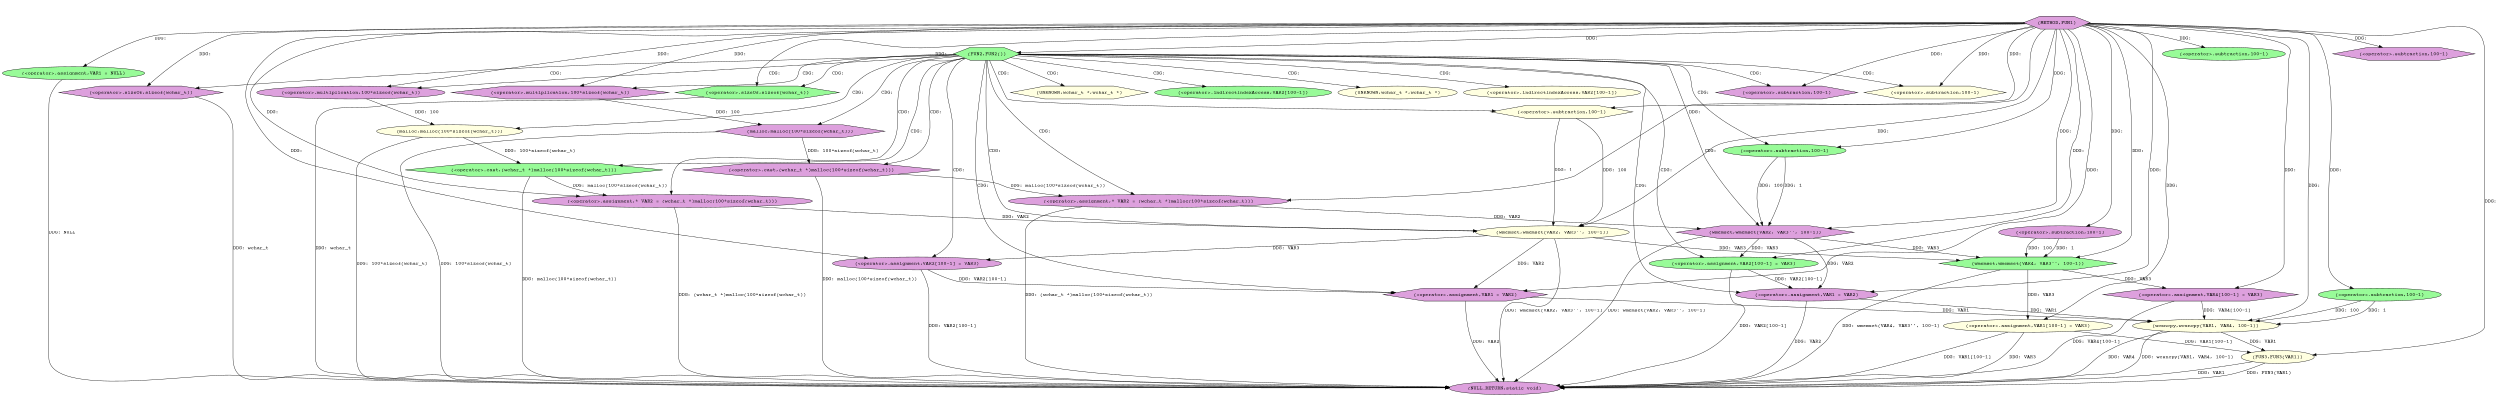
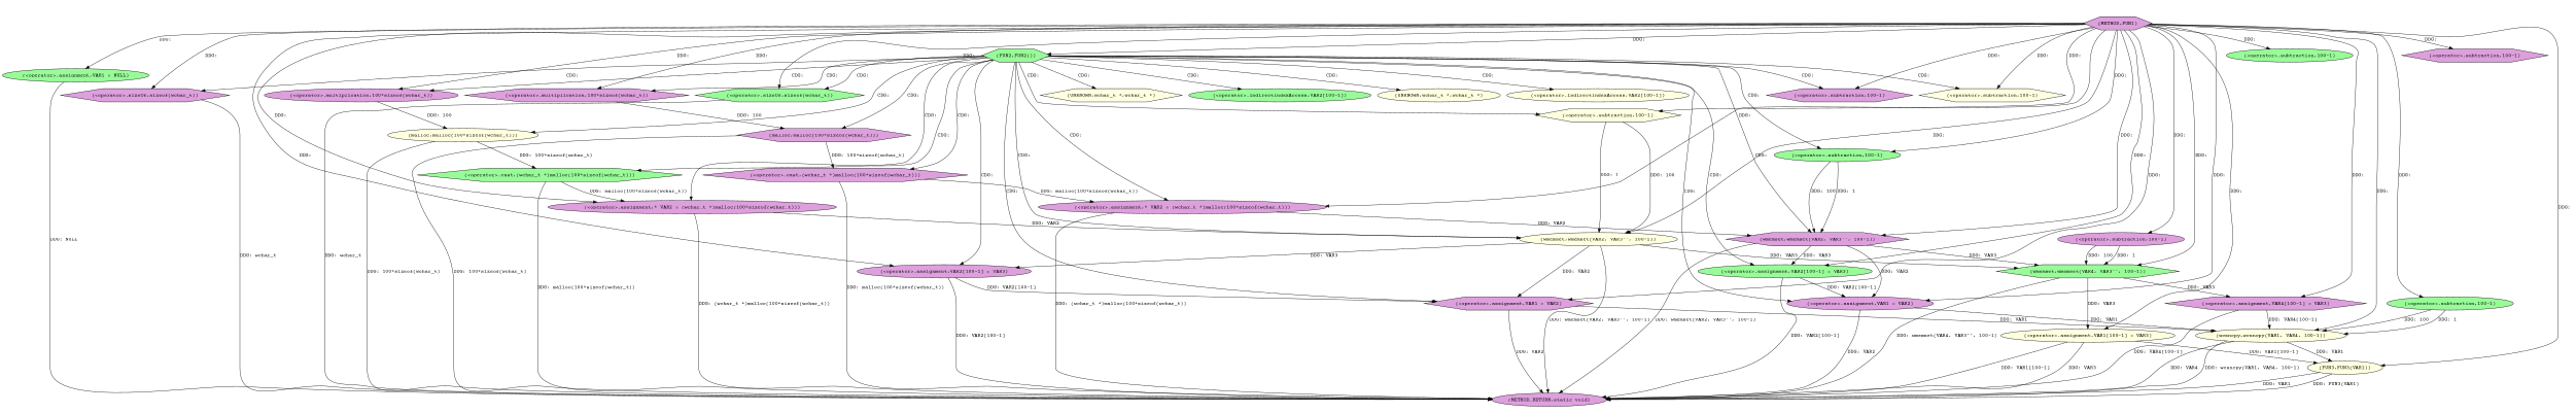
  digraph {
    fontname="Courier Prime"
    node [fillcolor=plum fontname="Courier Prime" shape=ellipse style=filled]
    edge [fontname="Courier Prime"]
    n1 [label="(METHOD,FUN1)" shape=hexagon]
    n2 [fillcolor=palegreen label="(<operator>.assignment,VAR1 = NULL)"]
    n3 [fillcolor=palegreen label="(FUN2,FUN2())" shape=hexagon]
    n4 [label="(<operator>.assignment,* VAR2 = (wchar_t *)malloc(100*sizeof(wchar_t)))"]
    n5 [label="(<operator>.multiplication,100*sizeof(wchar_t))"]
    n6 [fillcolor=palegreen label="(<operator>.sizeOf,sizeof(wchar_t))" shape=hexagon]
    n7 [fillcolor=lightyellow label="(wmemset,wmemset(VAR2, VAR3'', 100-1))"]
    n8 [fillcolor=lightyellow label="(<operator>.subtraction,100-1)" shape=hexagon]
    n9 [label="(<operator>.assignment,VAR2[100-1] = VAR3)"]
    n10 [fillcolor=lightyellow label="(<operator>.subtraction,100-1)" shape=hexagon]
    n11 [label="(<operator>.assignment,VAR1 = VAR2)" shape=hexagon]
    n12 [label="(<operator>.assignment,* VAR2 = (wchar_t *)malloc(100*sizeof(wchar_t)))"]
    n13 [label="(<operator>.multiplication,100*sizeof(wchar_t))" shape=hexagon]
    n14 [label="(<operator>.sizeOf,sizeof(wchar_t))" shape=hexagon]
    n15 [label="(wmemset,wmemset(VAR2, VAR3'', 100-1))" shape=hexagon]
    n16 [fillcolor=palegreen label="(<operator>.subtraction,100-1)"]
    n17 [fillcolor=palegreen label="(<operator>.assignment,VAR2[100-1] = VAR3)"]
    n18 [label="(<operator>.subtraction,100-1)" shape=hexagon]
    n19 [label="(<operator>.assignment,VAR1 = VAR2)"]
    n20 [fillcolor=palegreen label="(wmemset,wmemset(VAR4, VAR3'', 100-1))" shape=hexagon]
    n21 [label="(<operator>.subtraction,100-1)"]
    n22 [label="(<operator>.assignment,VAR4[100-1] = VAR3)" shape=hexagon]
    n23 [fillcolor=palegreen label="(<operator>.subtraction,100-1)"]
    n24 [fillcolor=lightyellow label="(wcsncpy,wcsncpy(VAR1, VAR4, 100-1))"]
    n25 [fillcolor=palegreen label="(<operator>.subtraction,100-1)"]
    n26 [fillcolor=lightyellow label="(<operator>.assignment,VAR1[100-1] = VAR3)"]
    n27 [label="(<operator>.subtraction,100-1)" shape=hexagon]
    n28 [fillcolor=lightyellow label="(FUN3,FUN3(VAR1))"]
-   n29 [label="(NULL_RETURN,static void)"]
+   n29 [label="(METHOD_RETURN,static void)"]
    n30 [fillcolor=palegreen label="(<operator>.cast,(wchar_t *)malloc(100*sizeof(wchar_t)))" shape=hexagon]
    n31 [fillcolor=lightyellow label="(malloc,malloc(100*sizeof(wchar_t)))"]
    n32 [label="(<operator>.cast,(wchar_t *)malloc(100*sizeof(wchar_t)))" shape=hexagon]
    n33 [label="(malloc,malloc(100*sizeof(wchar_t)))" shape=hexagon]
    n34 [fillcolor=lightyellow label="(UNKNOWN,wchar_t *,wchar_t *)" shape=hexagon]
    n35 [fillcolor=palegreen label="(<operator>.indirectIndexAccess,VAR2[100-1])"]
    n36 [fillcolor=lightyellow label="(UNKNOWN,wchar_t *,wchar_t *)"]
    n37 [fillcolor=lightyellow label="(<operator>.indirectIndexAccess,VAR2[100-1])"]
    n1 -> n2 [label="DDG: "]
    n1 -> n3 [label="DDG: "]
    n1 -> n4 [label="DDG: "]
    n1 -> n5 [label="DDG: "]
    n1 -> n6 [label="DDG: "]
    n1 -> n7 [label="DDG: "]
    n1 -> n8 [label="DDG: "]
    n1 -> n9 [label="DDG: "]
    n1 -> n10 [label="DDG: "]
    n1 -> n11 [label="DDG: "]
    n1 -> n12 [label="DDG: "]
    n1 -> n13 [label="DDG: "]
    n1 -> n14 [label="DDG: "]
    n1 -> n15 [label="DDG: "]
    n1 -> n16 [label="DDG: "]
    n1 -> n17 [label="DDG: "]
    n1 -> n18 [label="DDG: "]
    n1 -> n19 [label="DDG: "]
    n1 -> n20 [label="DDG: "]
    n1 -> n21 [label="DDG: "]
    n1 -> n22 [label="DDG: "]
    n1 -> n23 [label="DDG: "]
    n1 -> n24 [label="DDG: "]
    n1 -> n25 [label="DDG: "]
    n1 -> n26 [label="DDG: "]
    n1 -> n27 [label="DDG: "]
    n1 -> n28 [label="DDG: "]
    n2 -> n29 [label="DDG: NULL"]
    n3 -> n4 [label="CDG: "]
    n3 -> n5 [label="CDG: "]
    n3 -> n6 [label="CDG: "]
    n3 -> n7 [label="CDG: "]
    n3 -> n8 [label="CDG: "]
    n3 -> n9 [label="CDG: "]
    n3 -> n10 [label="CDG: "]
    n3 -> n11 [label="CDG: "]
    n3 -> n12 [label="CDG: "]
    n3 -> n13 [label="CDG: "]
    n3 -> n14 [label="CDG: "]
    n3 -> n15 [label="CDG: "]
    n3 -> n16 [label="CDG: "]
    n3 -> n17 [label="CDG: "]
    n3 -> n18 [label="CDG: "]
    n3 -> n19 [label="CDG: "]
    n3 -> n30 [label="CDG: "]
    n3 -> n31 [label="CDG: "]
    n3 -> n32 [label="CDG: "]
    n3 -> n33 [label="CDG: "]
    n3 -> n34 [label="CDG: "]
    n3 -> n35 [label="CDG: "]
    n3 -> n36 [label="CDG: "]
    n3 -> n37 [label="CDG: "]
    n4 -> n7 [label="DDG: VAR2"]
    n4 -> n29 [label="DDG: (wchar_t *)malloc(100*sizeof(wchar_t))"]
    n5 -> n31 [label="DDG: 100"]
    n6 -> n29 [label="DDG: wchar_t"]
    n7 -> n9 [label="DDG: VAR3"]
    n7 -> n11 [label="DDG: VAR2"]
    n7 -> n20 [label="DDG: VAR3"]
    n7 -> n29 [label="DDG: wmemset(VAR2, VAR3'', 100-1)"]
    n8 -> n7 [label="DDG: 100"]
    n8 -> n7 [label="DDG: 1"]
    n9 -> n11 [label="DDG: VAR2[100-1]"]
    n9 -> n29 [label="DDG: VAR2[100-1]"]
    n11 -> n24 [label="DDG: VAR1"]
    n11 -> n29 [label="DDG: VAR2"]
    n12 -> n15 [label="DDG: VAR2"]
    n12 -> n29 [label="DDG: (wchar_t *)malloc(100*sizeof(wchar_t))"]
    n13 -> n33 [label="DDG: 100"]
    n14 -> n29 [label="DDG: wchar_t"]
    n15 -> n17 [label="DDG: VAR3"]
    n15 -> n19 [label="DDG: VAR2"]
    n15 -> n20 [label="DDG: VAR3"]
    n15 -> n29 [label="DDG: wmemset(VAR2, VAR3'', 100-1)"]
    n16 -> n15 [label="DDG: 100"]
    n16 -> n15 [label="DDG: 1"]
    n17 -> n19 [label="DDG: VAR2[100-1]"]
    n17 -> n29 [label="DDG: VAR2[100-1]"]
    n19 -> n24 [label="DDG: VAR1"]
    n19 -> n29 [label="DDG: VAR2"]
    n20 -> n22 [label="DDG: VAR3"]
    n20 -> n26 [label="DDG: VAR3"]
    n20 -> n29 [label="DDG: wmemset(VAR4, VAR3'', 100-1)"]
    n21 -> n20 [label="DDG: 100"]
    n21 -> n20 [label="DDG: 1"]
    n22 -> n24 [label="DDG: VAR4[100-1]"]
    n22 -> n29 [label="DDG: VAR4[100-1]"]
    n24 -> n28 [label="DDG: VAR1"]
    n24 -> n29 [label="DDG: VAR4"]
    n24 -> n29 [label="DDG: wcsncpy(VAR1, VAR4, 100-1)"]
    n25 -> n24 [label="DDG: 100"]
    n25 -> n24 [label="DDG: 1"]
    n26 -> n28 [label="DDG: VAR1[100-1]"]
    n26 -> n29 [label="DDG: VAR1[100-1]"]
    n26 -> n29 [label="DDG: VAR3"]
    n28 -> n29 [label="DDG: VAR1"]
    n28 -> n29 [label="DDG: FUN3(VAR1)"]
    n30 -> n4 [label="DDG: malloc(100*sizeof(wchar_t))"]
    n30 -> n29 [label="DDG: malloc(100*sizeof(wchar_t))"]
    n31 -> n29 [label="DDG: 100*sizeof(wchar_t)"]
    n31 -> n30 [label="DDG: 100*sizeof(wchar_t)"]
    n32 -> n12 [label="DDG: malloc(100*sizeof(wchar_t))"]
    n32 -> n29 [label="DDG: malloc(100*sizeof(wchar_t))"]
    n33 -> n29 [label="DDG: 100*sizeof(wchar_t)"]
    n33 -> n32 [label="DDG: 100*sizeof(wchar_t)"]
  }
